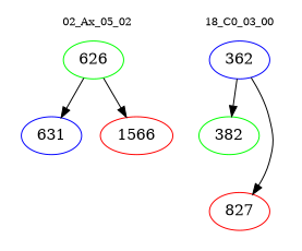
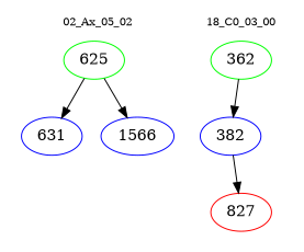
  digraph {
    node [color=green]
    edge [color=black]
-   n1 [label=626]
+   n1 [label=625]
    n2 [color=blue label=631]
-   n3 [color=red label=1566]
-   n4 [color=blue label=362]
-   n5 [label=382]
+   n3 [color=blue label=1566]
+   n4 [label=362]
+   n5 [color=blue label=382]
    n6 [color=red label=827]
    subgraph cluster_1 {
      color=white
      fontsize=10
      label="02_Ax_05_02"
      n1
      n2
      n3
    }
    subgraph cluster_2 {
      color=white
      fontsize=10
      label="18_C0_03_00"
      n4
      n5
      n6
    }
    n1 -> n2
    n1 -> n3
    n4 -> n5
-   n4 -> n6
+   n5 -> n6
  }
